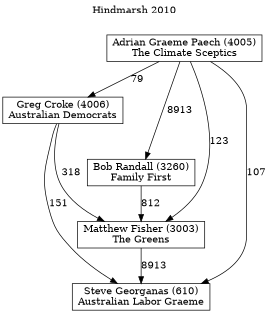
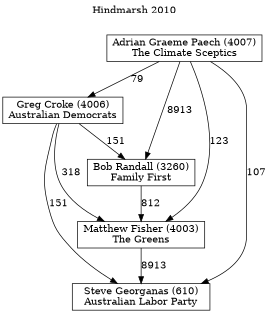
  digraph {
    label="Hindmarsh 2010"
    labelloc=t
    mclimit=10
    node [shape=box]
-   n1 [label="Steve Georganas (610)\nAustralian Labor Graeme"]
-   n2 [label="Matthew Fisher (3003)\nThe Greens"]
+   n1 [label="Steve Georganas (610)\nAustralian Labor Party"]
+   n2 [label="Matthew Fisher (4003)\nThe Greens"]
    n3 [label="Bob Randall (3260)\nFamily First"]
    n4 [label="Greg Croke (4006)\nAustralian Democrats"]
-   n5 [label="Adrian Graeme Paech (4005)\nThe Climate Sceptics"]
+   n5 [label="Adrian Graeme Paech (4007)\nThe Climate Sceptics"]
    n2 -> n1 [label=8913]
    n3 -> n2 [label=812]
    n4 -> n1 [label=151]
    n4 -> n2 [label=318]
+   n4 -> n3 [label=151]
    n5 -> n1 [label=107]
    n5 -> n2 [label=123]
    n5 -> n3 [label=8913]
    n5 -> n4 [label=79]
  }
